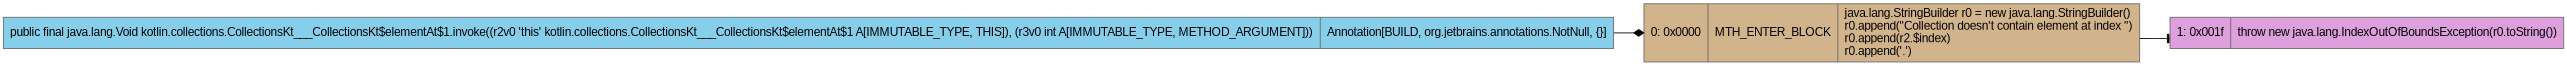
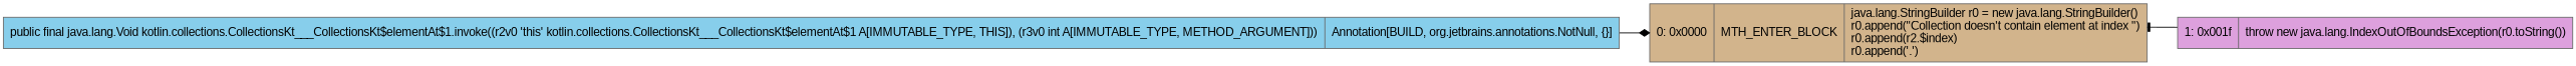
  digraph {
    rankdir=LR
    fontname="Liberation Sans"
    node [shape=record style=filled color=gray40 fontname="Liberation Sans"]
    edge [fontname="Liberation Sans"]
    n1 [label="{0\:\ 0x0000|MTH_ENTER_BLOCK\l|java.lang.StringBuilder r0 = new java.lang.StringBuilder()\lr0.append(\"Collection doesn't contain element at index \")\lr0.append(r2.$index)\lr0.append('.')\l}" fillcolor=tan]
    n2 [label="{1\:\ 0x001f|throw new java.lang.IndexOutOfBoundsException(r0.toString())\l}" fillcolor=plum]
    n3 [label="{public final java.lang.Void kotlin.collections.CollectionsKt___CollectionsKt$elementAt$1.invoke((r2v0 'this' kotlin.collections.CollectionsKt___CollectionsKt$elementAt$1 A[IMMUTABLE_TYPE, THIS]), (r3v0 int A[IMMUTABLE_TYPE, METHOD_ARGUMENT]))  | Annotation[BUILD, org.jetbrains.annotations.NotNull, \{\}]\l}" fillcolor=skyblue]
-   n1 -> n2 [arrowhead=tee]
+   n2 -> n1 [arrowhead=tee]
    n3 -> n1 [arrowhead=diamond]
  }
